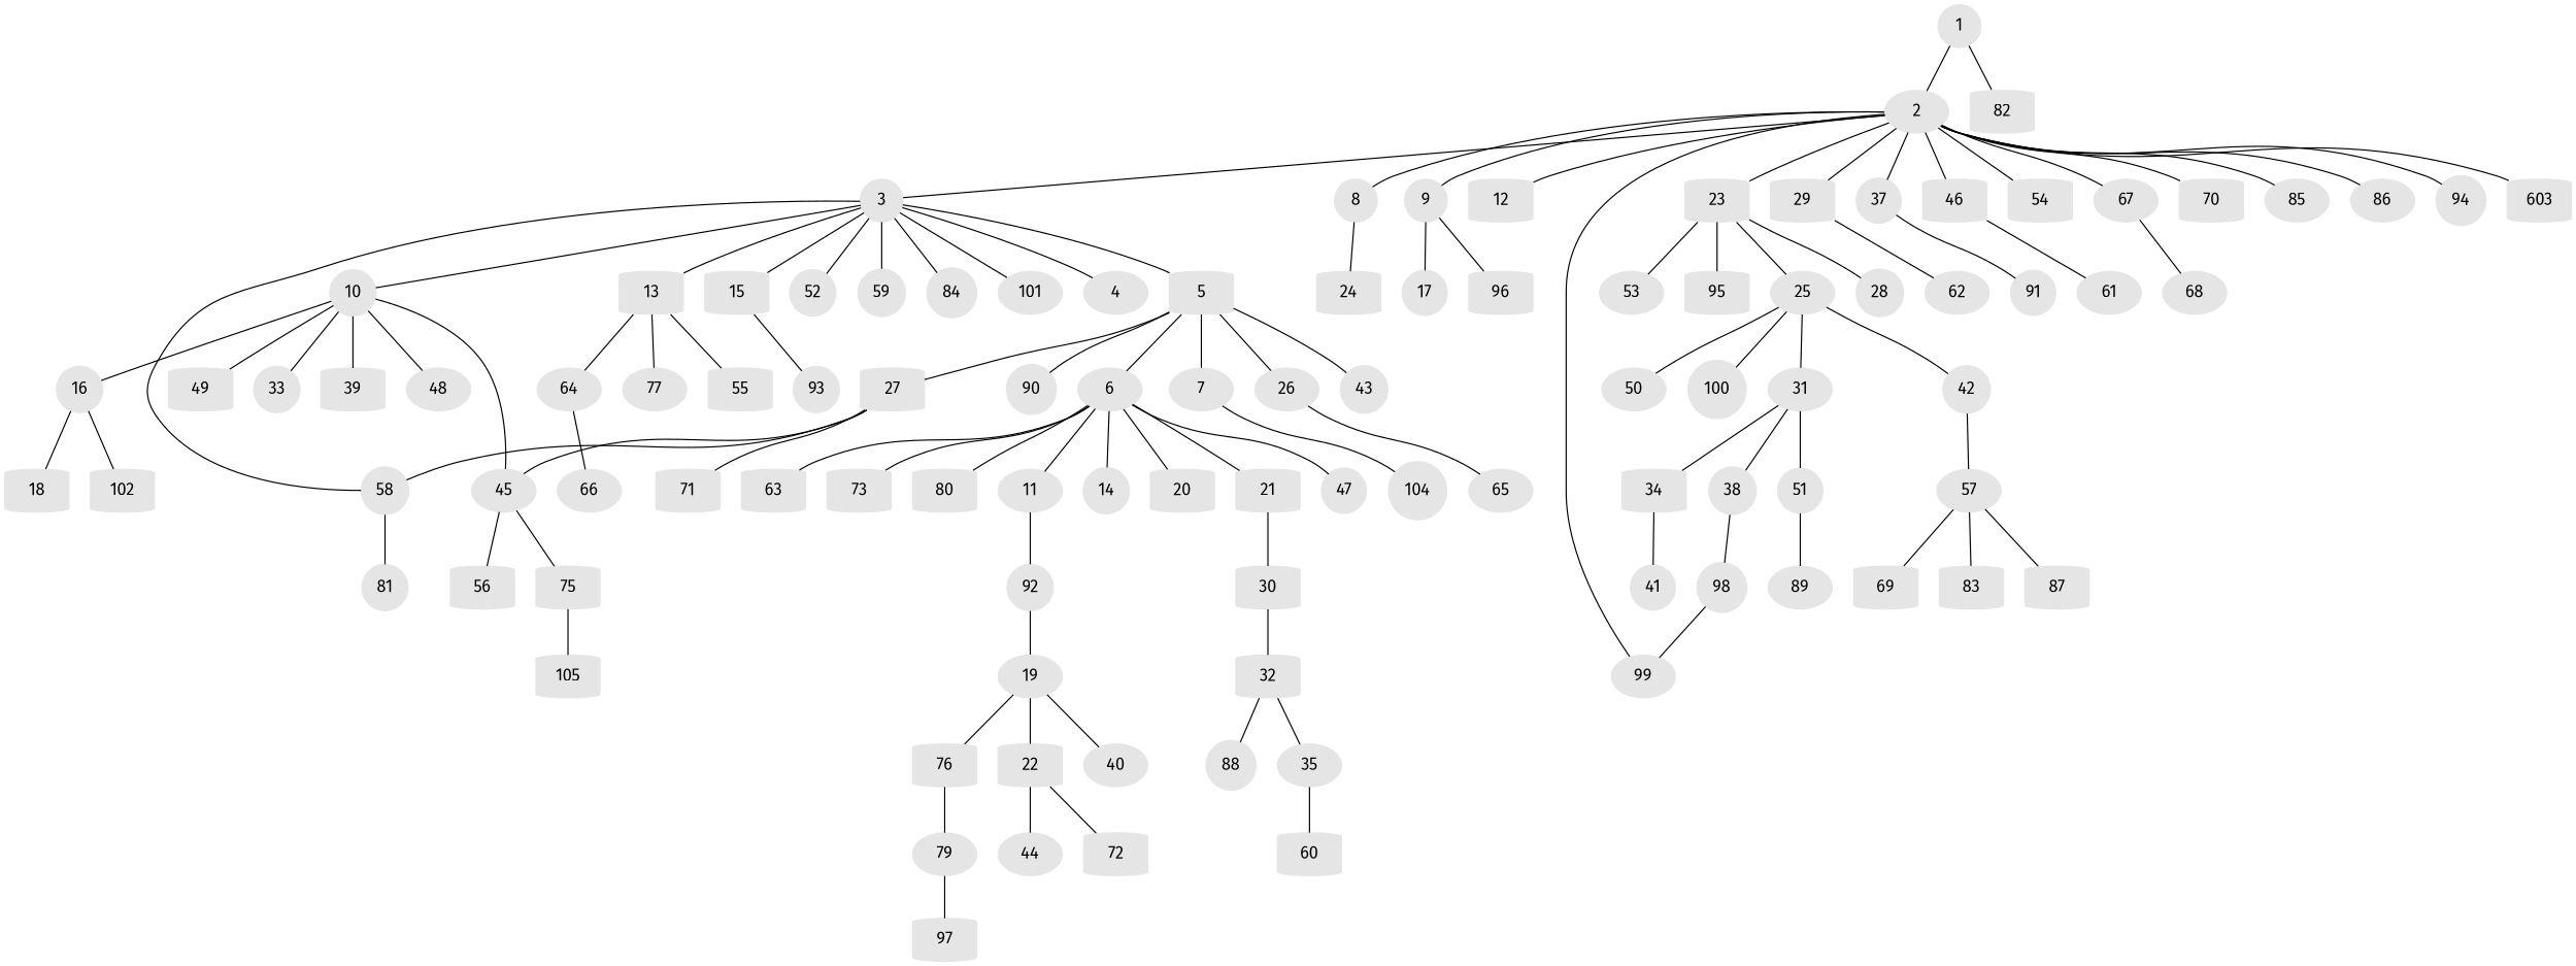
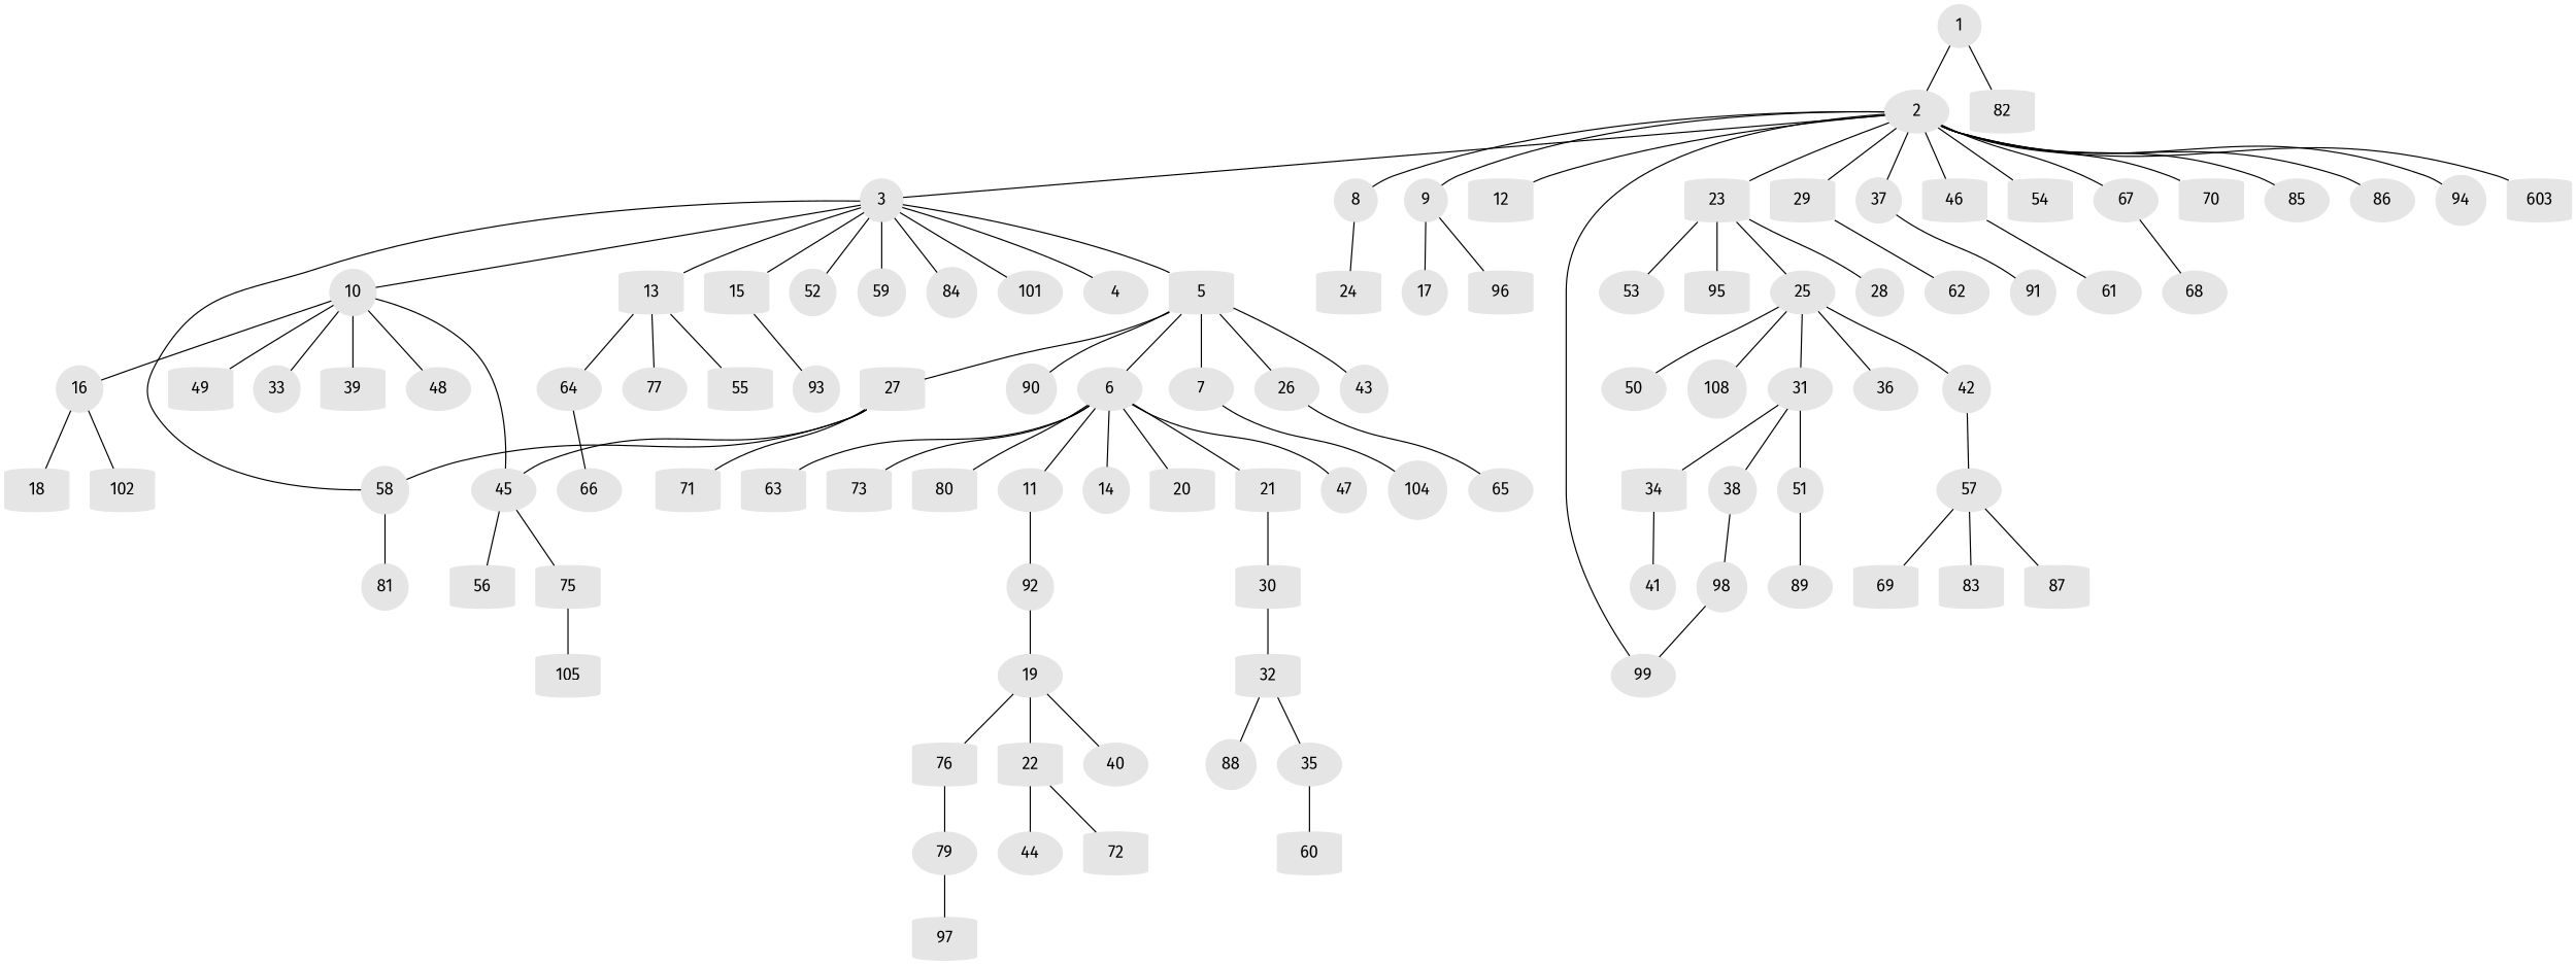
  graph {
    fontname="Fira Sans"
    node [color=gray90 fontname="Fira Sans" shape=cylinder style=filled]
    edge [fontname="Fira Sans"]
    1 [shape=circle]
    2 [shape=ellipse]
    82
    3 [shape=circle]
    8 [shape=circle]
    9 [shape=circle]
    12
    23
    29
    37 [shape=circle]
    46
    54
    67 [shape=ellipse]
    70
    85 [shape=ellipse]
    86 [shape=ellipse]
    94 [shape=circle]
    99 [shape=ellipse]
    n19 [label=603]
    4 [shape=ellipse]
    5
    10 [shape=circle]
    13
    15
    52 [shape=circle]
    58 [shape=circle]
    59 [shape=circle]
    84 [shape=circle]
    101 [shape=ellipse]
    24
    17 [shape=circle]
    96
    25 [shape=ellipse]
    28 [shape=circle]
    53 [shape=ellipse]
    95
    62 [shape=ellipse]
    91 [shape=circle]
    61 [shape=ellipse]
    68 [shape=ellipse]
    6 [shape=ellipse]
    7 [shape=ellipse]
    26 [shape=ellipse]
    27
    43 [shape=circle]
    90 [shape=circle]
    16 [shape=circle]
    33 [shape=circle]
    39
    45 [shape=ellipse]
    48 [shape=ellipse]
    49
    55
    64 [shape=ellipse]
    77 [shape=ellipse]
    93 [shape=circle]
    81 [shape=circle]
    11 [shape=ellipse]
    14 [shape=circle]
    20
    21
    47 [shape=circle]
    63
    73
    80
    104 [shape=circle]
    65 [shape=ellipse]
    71
    92 [shape=circle]
    30
    18
    102
    56
    75
    19 [shape=ellipse]
    22
    40 [shape=ellipse]
    76
    66 [shape=ellipse]
    44 [shape=ellipse]
    72
    79 [shape=ellipse]
    32
    31 [shape=ellipse]
+   36 [shape=ellipse]
    42 [shape=circle]
    50 [shape=ellipse]
-   100 [shape=circle]
+   100 [shape=circle label=108]
    34
    38 [shape=circle]
    51 [shape=circle]
    57 [shape=ellipse]
    35 [shape=ellipse]
    88 [shape=circle]
    41 [shape=circle]
    98 [shape=circle]
    89 [shape=ellipse]
    60
    69
    83
    87
    105
    97
    1 -- 2
    1 -- 82
    2 -- 3
    2 -- 8
    2 -- 9
    2 -- 12
    2 -- 23
    2 -- 29
    2 -- 37
    2 -- 46
    2 -- 54
    2 -- 67
    2 -- 70
    2 -- 85
    2 -- 86
    2 -- 94
    2 -- 99
    2 -- n19
    3 -- 4
    3 -- 5
    3 -- 10
    3 -- 13
    3 -- 15
    3 -- 52
    3 -- 58
    3 -- 59
    3 -- 84
    3 -- 101
    8 -- 24
    9 -- 17
    9 -- 96
    23 -- 25
    23 -- 28
    23 -- 53
    23 -- 95
    29 -- 62
    37 -- 91
    46 -- 61
    67 -- 68
    5 -- 6
    5 -- 7
    5 -- 26
    5 -- 27
    5 -- 43
    5 -- 90
    10 -- 16
    10 -- 33
    10 -- 39
    10 -- 45
    10 -- 48
    10 -- 49
    13 -- 55
    13 -- 64
    13 -- 77
    15 -- 93
    58 -- 81
    25 -- 31
+   25 -- 36
    25 -- 42
    25 -- 50
    25 -- 100
    6 -- 11
    6 -- 14
    6 -- 20
    6 -- 21
    6 -- 47
    6 -- 63
    6 -- 73
    6 -- 80
    7 -- 104
    26 -- 65
    27 -- 58
    27 -- 45
    27 -- 71
    16 -- 18
    16 -- 102
    45 -- 56
    45 -- 75
    64 -- 66
    11 -- 92
    21 -- 30
    92 -- 19
    30 -- 32
    75 -- 105
    19 -- 22
    19 -- 40
    19 -- 76
    22 -- 44
    22 -- 72
    76 -- 79
    79 -- 97
    32 -- 35
    32 -- 88
    31 -- 34
    31 -- 38
    31 -- 51
    42 -- 57
    34 -- 41
    38 -- 98
    51 -- 89
    57 -- 69
    57 -- 83
    57 -- 87
    35 -- 60
    98 -- 99
  }
